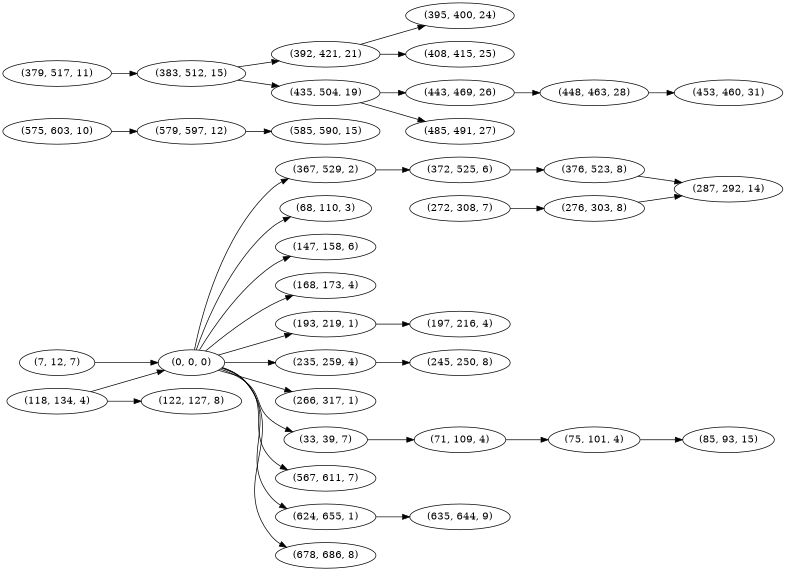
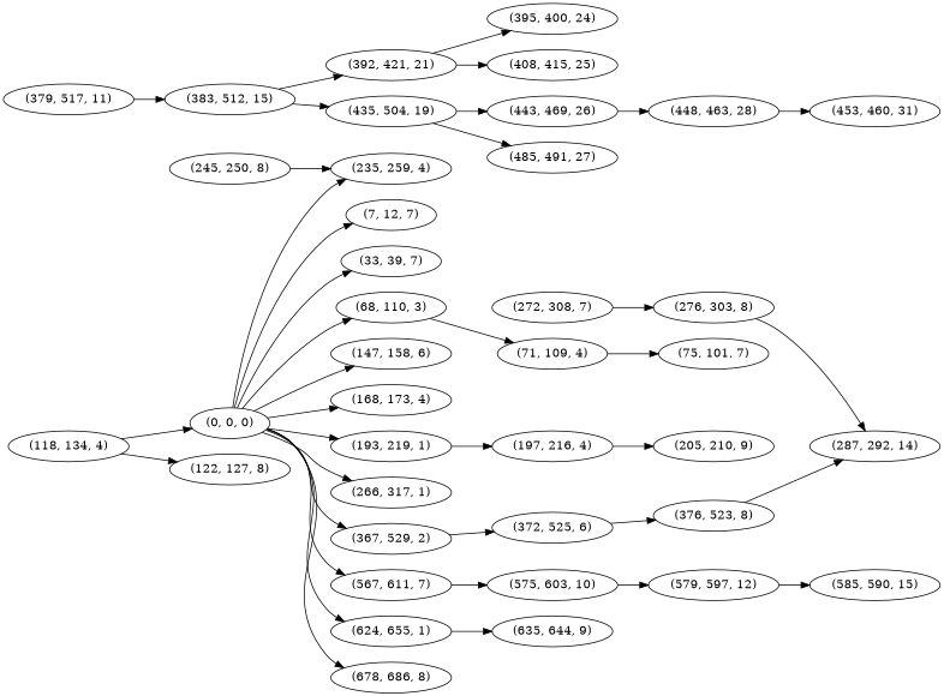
  digraph {
    rankdir=LR
    "(0, 0, 0)"
    "(7, 12, 7)"
    "(33, 39, 7)"
    "(68, 110, 3)"
    "(147, 158, 6)"
    "(168, 173, 4)"
    "(193, 219, 1)"
    "(235, 259, 4)"
    "(266, 317, 1)"
    "(367, 529, 2)"
    "(567, 611, 7)"
    "(624, 655, 1)"
    "(678, 686, 8)"
    "(71, 109, 4)"
    "(118, 134, 4)"
    "(122, 127, 8)"
    "(197, 216, 4)"
    "(245, 250, 8)"
    "(372, 525, 6)"
    "(575, 603, 10)"
    "(635, 644, 9)"
-   "(75, 101, 7)" [label="(75, 101, 4)"]
-   "(85, 93, 15)"
+   "(75, 101, 7)"
+   "(205, 210, 9)"
    "(272, 308, 7)"
    "(276, 303, 8)"
    "(287, 292, 14)"
    "(376, 523, 8)"
    "(379, 517, 11)"
    "(383, 512, 15)"
    "(392, 421, 21)"
    "(435, 504, 19)"
    "(395, 400, 24)"
    "(408, 415, 25)"
    "(443, 469, 26)"
    "(485, 491, 27)"
    "(448, 463, 28)"
    "(453, 460, 31)"
    "(579, 597, 12)"
    "(585, 590, 15)"
-   "(7, 12, 7)" -> "(0, 0, 0)"
+   "(0, 0, 0)" -> "(7, 12, 7)"
    "(0, 0, 0)" -> "(33, 39, 7)"
    "(0, 0, 0)" -> "(68, 110, 3)"
    "(0, 0, 0)" -> "(147, 158, 6)"
    "(0, 0, 0)" -> "(168, 173, 4)"
    "(0, 0, 0)" -> "(193, 219, 1)"
    "(0, 0, 0)" -> "(235, 259, 4)"
    "(0, 0, 0)" -> "(266, 317, 1)"
    "(0, 0, 0)" -> "(367, 529, 2)"
    "(0, 0, 0)" -> "(567, 611, 7)"
    "(0, 0, 0)" -> "(624, 655, 1)"
    "(0, 0, 0)" -> "(678, 686, 8)"
-   "(33, 39, 7)" -> "(71, 109, 4)"
+   "(68, 110, 3)" -> "(71, 109, 4)"
    "(193, 219, 1)" -> "(197, 216, 4)"
-   "(235, 259, 4)" -> "(245, 250, 8)"
+   "(245, 250, 8)" -> "(235, 259, 4)"
    "(367, 529, 2)" -> "(372, 525, 6)"
+   "(567, 611, 7)" -> "(575, 603, 10)"
    "(624, 655, 1)" -> "(635, 644, 9)"
    "(71, 109, 4)" -> "(75, 101, 7)"
    "(118, 134, 4)" -> "(0, 0, 0)"
    "(118, 134, 4)" -> "(122, 127, 8)"
+   "(197, 216, 4)" -> "(205, 210, 9)"
    "(372, 525, 6)" -> "(376, 523, 8)"
    "(575, 603, 10)" -> "(579, 597, 12)"
-   "(75, 101, 7)" -> "(85, 93, 15)"
    "(272, 308, 7)" -> "(276, 303, 8)"
    "(276, 303, 8)" -> "(287, 292, 14)"
    "(376, 523, 8)" -> "(287, 292, 14)"
    "(379, 517, 11)" -> "(383, 512, 15)"
    "(383, 512, 15)" -> "(392, 421, 21)"
    "(383, 512, 15)" -> "(435, 504, 19)"
    "(392, 421, 21)" -> "(395, 400, 24)"
    "(392, 421, 21)" -> "(408, 415, 25)"
    "(435, 504, 19)" -> "(443, 469, 26)"
    "(435, 504, 19)" -> "(485, 491, 27)"
    "(443, 469, 26)" -> "(448, 463, 28)"
    "(448, 463, 28)" -> "(453, 460, 31)"
    "(579, 597, 12)" -> "(585, 590, 15)"
  }
